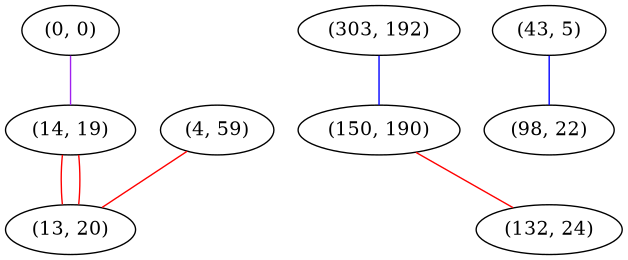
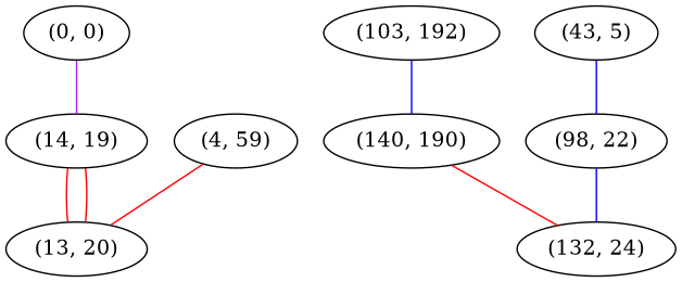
  graph {
    edge [color=red weight=1]
    "(0, 0)"
    "(14, 19)"
    "(13, 20)"
-   "(103, 192)" [label="(303, 192)"]
-   "(140, 190)" [label="(150, 190)"]
+   "(103, 192)"
+   "(140, 190)"
    "(98, 22)"
    "(132, 24)"
    "(43, 5)"
    n9 [label="(4, 59)"]
    "(0, 0)" -- "(14, 19)" [color=purple weight=4]
    "(14, 19)" -- "(13, 20)"
    "(14, 19)" -- "(13, 20)"
    "(103, 192)" -- "(140, 190)" [color=blue weight=3]
    "(140, 190)" -- "(132, 24)"
+   "(98, 22)" -- "(132, 24)" [color=blue weight=3]
    "(43, 5)" -- "(98, 22)" [color=blue weight=3]
    n9 -- "(13, 20)"
  }
